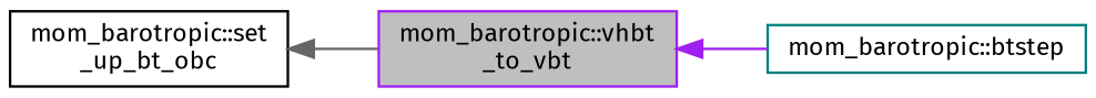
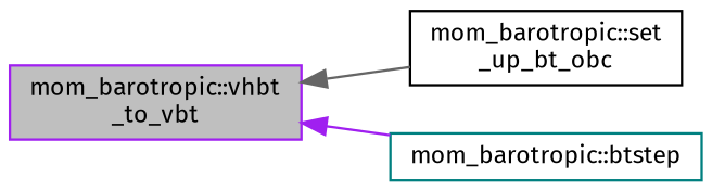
  digraph {
    fontname="Fira Sans"
    rankdir=LR
    node [fillcolor=white fontname="Fira Sans" fontsize=10 shape=record style=filled]
    edge [dir=back fontname="Fira Sans" fontsize=10 labelfontname=Helvetica labelfontsize=10 style=solid]
    n1 [color=purple fillcolor=grey75 fontcolor=black height=0.2 label="mom_barotropic::vhbt\l_to_vbt" width=0.4]
    n2 [color=black height=0.2 label="mom_barotropic::set\l_up_bt_obc" width=0.4]
    n3 [color=teal height=0.2 label="mom_barotropic::btstep" width=0.4]
-   n2 -> n1 [color=gray40]
+   n1 -> n2 [color=gray40]
    n1 -> n3 [color=purple]
  }
